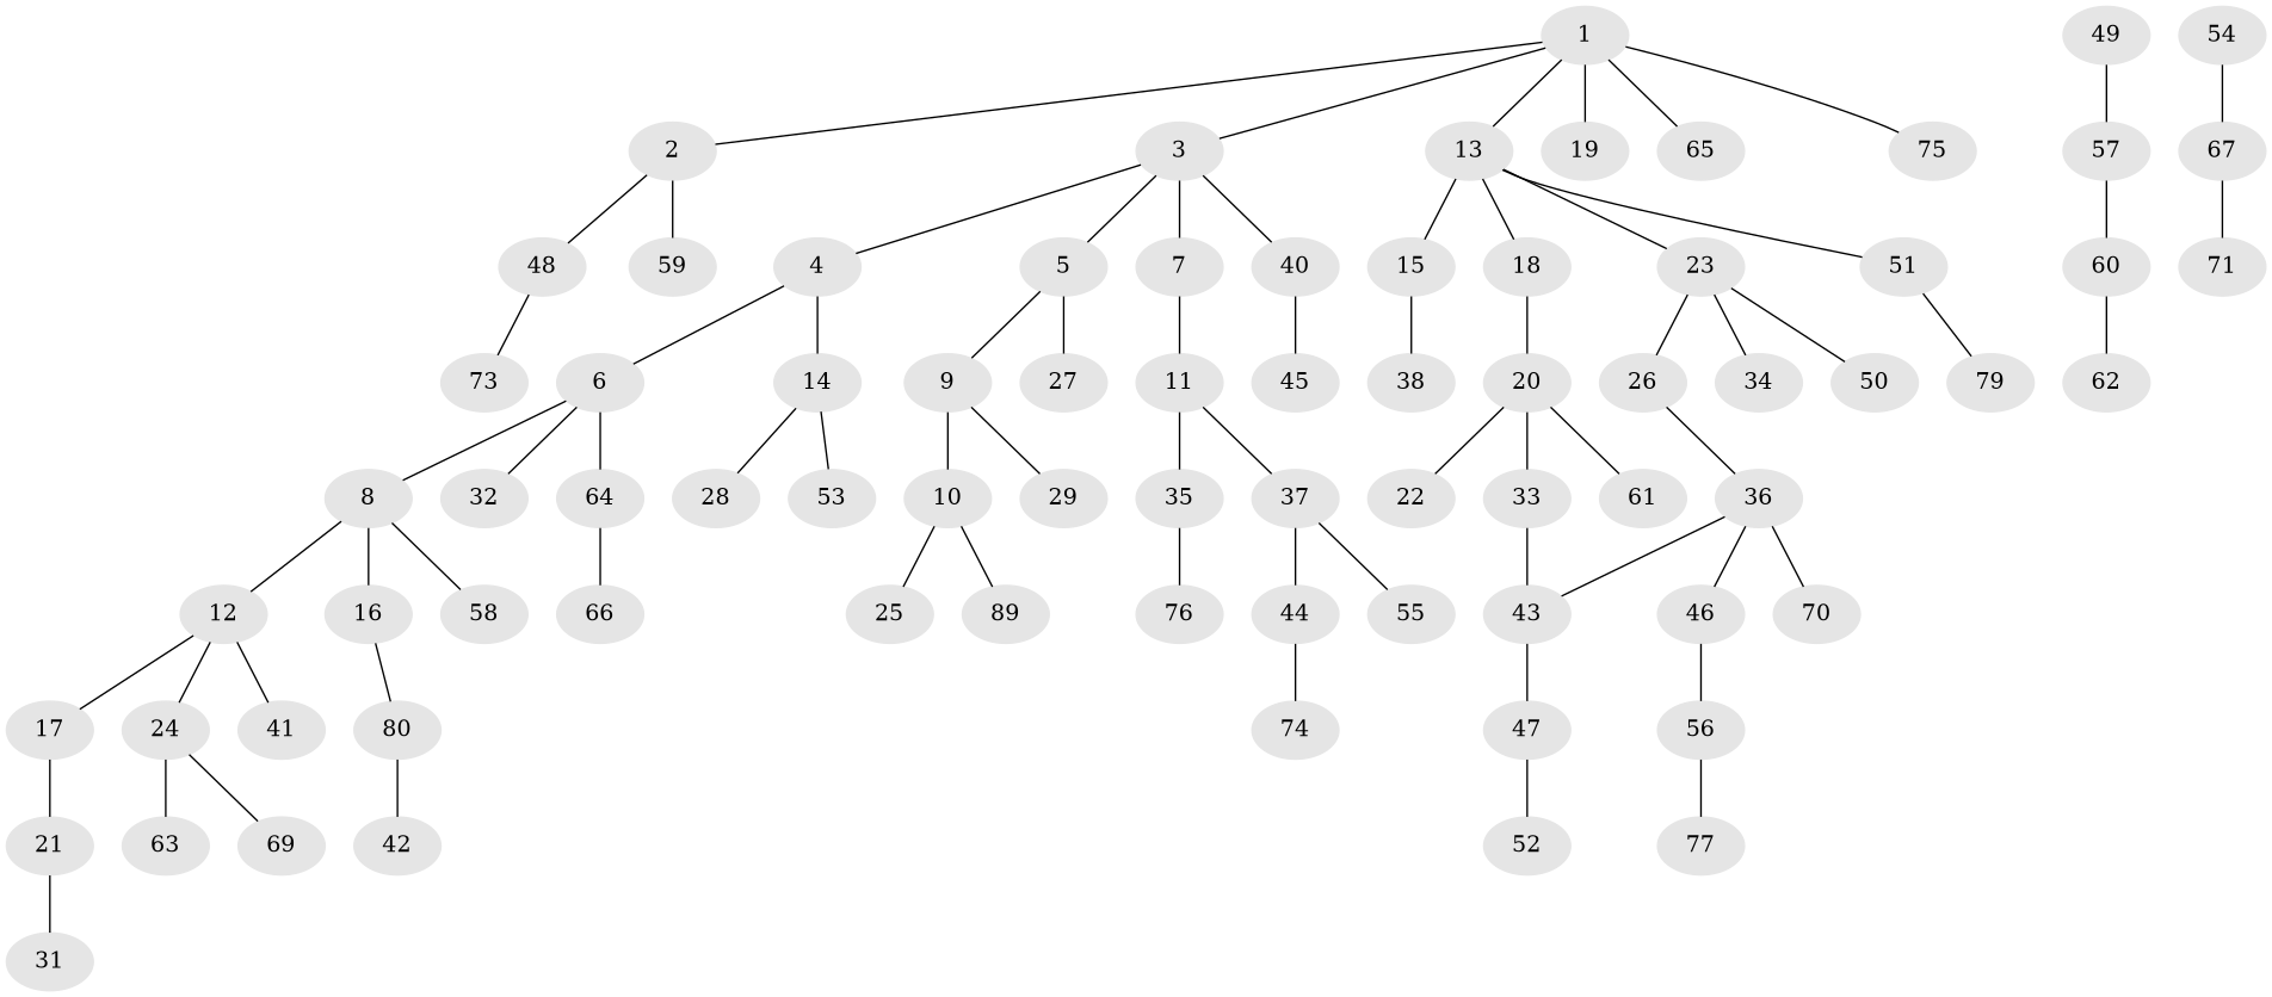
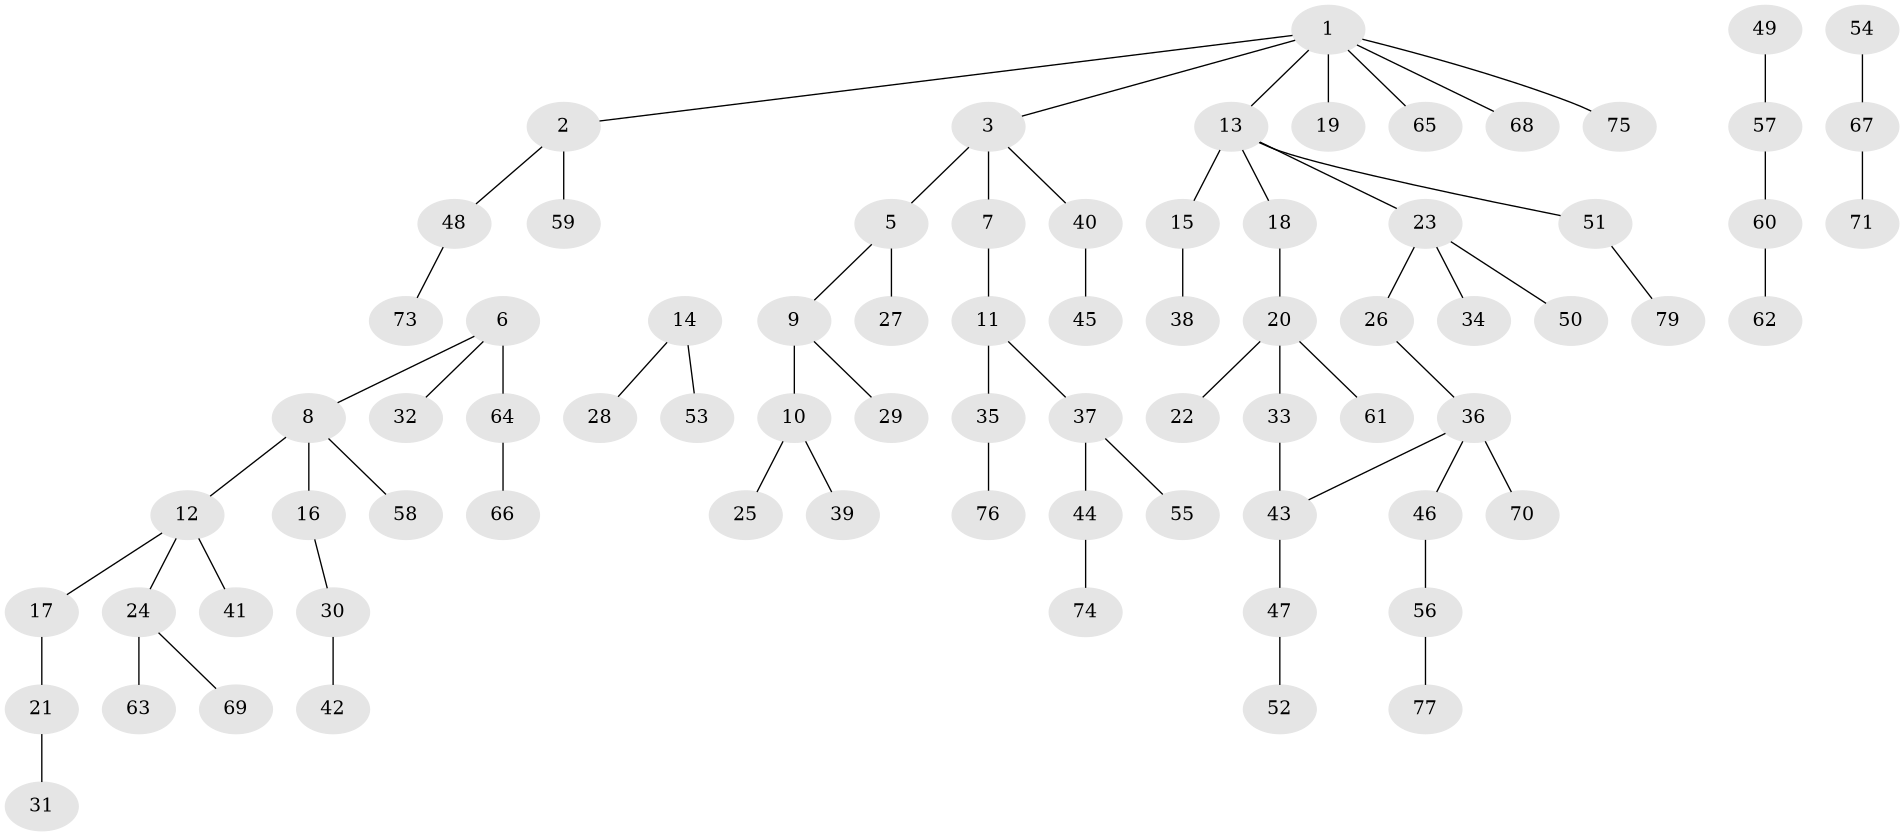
  graph {
    node [color=gray90 style=filled]
    1
    2
    3
    13
    19
    65
+   68
    75
    48
    59
-   4
    5
    7
    40
    15
    18
    23
    51
    73
    6
    14
    9
    27
    11
    45
    8
    32
    64
    28
    53
    10
    29
    12
    16
    58
    66
    35
    37
    17
    24
    41
-   30 [label=80]
+   30
    25
-   39 [label=89]
+   39
    76
    44
    55
    21
    63
    69
    38
    20
    26
    34
    50
    n56 [label=79]
    42
    49
    57
    31
    22
    33
    61
    43
    36
    46
    70
    54
    67
    47
    56
    74
    52
    77
    60
    71
    62
    1 -- 2
    1 -- 3
    1 -- 13
    1 -- 19
    1 -- 65
+   1 -- 68
    1 -- 75
    2 -- 48
    2 -- 59
-   3 -- 4
    3 -- 5
    3 -- 7
    3 -- 40
    13 -- 15
    13 -- 18
    13 -- 23
    13 -- 51
    48 -- 73
-   4 -- 6
-   4 -- 14
    5 -- 9
    5 -- 27
    7 -- 11
    40 -- 45
    15 -- 38
    18 -- 20
    23 -- 26
    23 -- 34
    23 -- 50
    51 -- n56
    6 -- 8
    6 -- 32
    6 -- 64
    14 -- 28
    14 -- 53
    9 -- 10
    9 -- 29
    11 -- 35
    11 -- 37
    8 -- 12
    8 -- 16
    8 -- 58
    64 -- 66
    10 -- 25
    10 -- 39
    12 -- 17
    12 -- 24
    12 -- 41
    16 -- 30
    35 -- 76
    37 -- 44
    37 -- 55
    17 -- 21
    24 -- 63
    24 -- 69
    30 -- 42
    44 -- 74
    21 -- 31
    20 -- 22
    20 -- 33
    20 -- 61
    26 -- 36
    49 -- 57
    57 -- 60
    33 -- 43
    43 -- 47
    36 -- 43
    36 -- 46
    36 -- 70
    46 -- 56
    54 -- 67
    67 -- 71
    47 -- 52
    56 -- 77
    60 -- 62
  }
